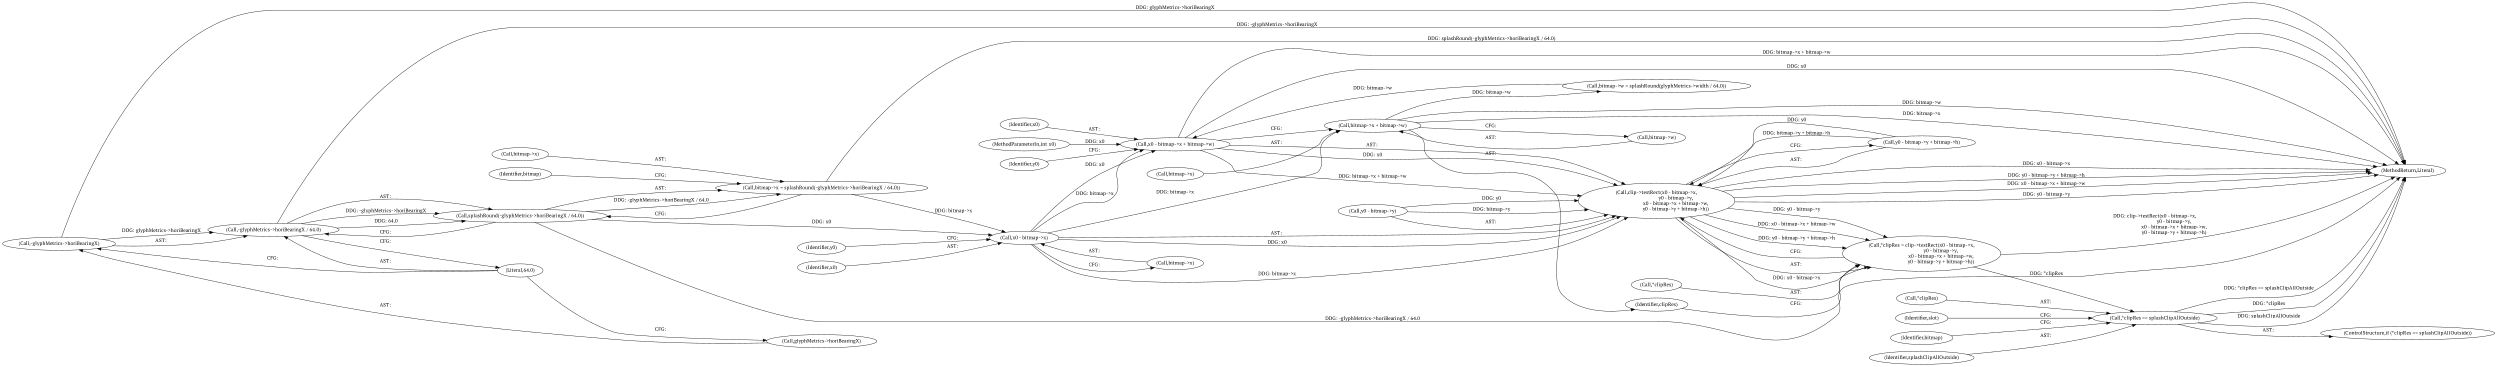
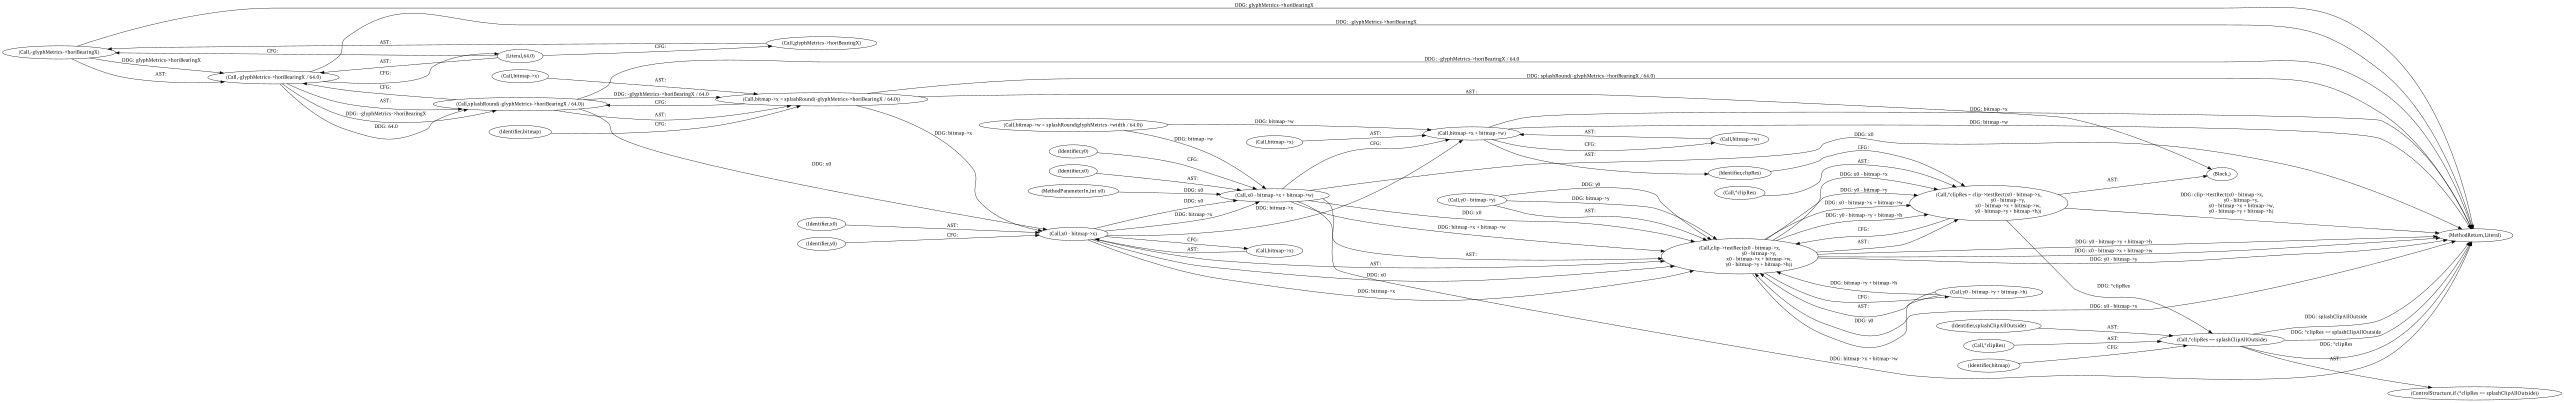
  digraph {
    fontname="PT Serif"
    rankdir=LR
    node [fontname="PT Serif"]
    edge [fontname="PT Serif"]
    n1 [label="(Call,-glyphMetrics->horiBearingX)"]
    n2 [label="(Call,-glyphMetrics->horiBearingX / 64.0)"]
    n3 [label="(MethodReturn,Literal)"]
    n4 [label="(Call,splashRound(-glyphMetrics->horiBearingX / 64.0))"]
    n5 [label="(Literal,64.0)"]
    n6 [label="(Call,glyphMetrics->horiBearingX)"]
    n7 [label="(Call,bitmap->x = splashRound(-glyphMetrics->horiBearingX / 64.0))"]
    n8 [label="(Call,x0 - bitmap->x)"]
+   n9 [label="(Block,)"]
    n10 [label="(Call,clip->testRect(x0 - bitmap->x,\n                            y0 - bitmap->y,\n                            x0 - bitmap->x + bitmap->w,\n                            y0 - bitmap->y + bitmap->h))"]
    n11 [label="(Call,x0 - bitmap->x + bitmap->w)"]
    n12 [label="(Call,bitmap->x + bitmap->w)"]
    n13 [label="(Call,bitmap->x)"]
    n14 [label="(Call,*clipRes = clip->testRect(x0 - bitmap->x,\n                            y0 - bitmap->y,\n                            x0 - bitmap->x + bitmap->w,\n                            y0 - bitmap->y + bitmap->h))"]
    n15 [label="(Call,y0 - bitmap->y + bitmap->h)"]
    n16 [label="(Call,bitmap->w)"]
    n17 [label="(Identifier,clipRes)"]
    n18 [label="(Call,*clipRes == splashClipAllOutside)"]
    n19 [label="(ControlStructure,if (*clipRes == splashClipAllOutside))"]
    n20 [label="(Identifier,splashClipAllOutside)"]
    n21 [label="(Identifier,bitmap)"]
    n22 [label="(Call,*clipRes)"]
    n23 [label="(Identifier,x0)"]
    n24 [label="(Call,*clipRes)"]
-   n25 [label="(Identifier,slot)"]
    n26 [label="(Call,y0 - bitmap->y)"]
    n27 [label="(Identifier,y0)"]
    n28 [label="(Identifier,x0)"]
    n29 [label="(Identifier,y0)"]
    n30 [label="(Identifier,bitmap)"]
    n31 [label="(MethodParameterIn,int x0)"]
    n32 [label="(Call,bitmap->x)"]
    n33 [label="(Call,bitmap->x)"]
    n34 [label="(Call,bitmap->w = splashRound(glyphMetrics->width / 64.0))"]
    n1 -> n2 [label="AST: "]
    n1 -> n2 [label="DDG: glyphMetrics->horiBearingX"]
    n1 -> n3 [label="DDG: glyphMetrics->horiBearingX"]
    n2 -> n3 [label="DDG: -glyphMetrics->horiBearingX"]
    n2 -> n4 [label="AST: "]
    n2 -> n4 [label="DDG: -glyphMetrics->horiBearingX"]
    n2 -> n4 [label="DDG: 64.0"]
    n2 -> n5 [label="CFG: "]
    n4 -> n2 [label="CFG: "]
    n4 -> n3 [label="DDG: -glyphMetrics->horiBearingX / 64.0"]
    n4 -> n7 [label="AST: "]
    n4 -> n7 [label="DDG: -glyphMetrics->horiBearingX / 64.0"]
    n4 -> n8 [label="DDG: x0"]
    n5 -> n1 [label="CFG: "]
    n5 -> n2 [label="AST: "]
    n5 -> n6 [label="CFG: "]
    n6 -> n1 [label="AST: "]
    n7 -> n3 [label="DDG: splashRound(-glyphMetrics->horiBearingX / 64.0)"]
    n7 -> n4 [label="CFG: "]
    n7 -> n8 [label="DDG: bitmap->x"]
+   n7 -> n9 [label="AST: "]
    n8 -> n10 [label="AST: "]
    n8 -> n10 [label="DDG: x0"]
    n8 -> n10 [label="DDG: bitmap->x"]
    n8 -> n11 [label="DDG: x0"]
    n8 -> n11 [label="DDG: bitmap->x"]
    n8 -> n12 [label="DDG: bitmap->x"]
    n8 -> n13 [label="CFG: "]
    n10 -> n3 [label="DDG: y0 - bitmap->y + bitmap->h"]
    n10 -> n3 [label="DDG: x0 - bitmap->x + bitmap->w"]
    n10 -> n3 [label="DDG: y0 - bitmap->y"]
    n10 -> n3 [label="DDG: x0 - bitmap->x"]
    n10 -> n14 [label="AST: "]
    n10 -> n14 [label="DDG: x0 - bitmap->x"]
    n10 -> n14 [label="DDG: y0 - bitmap->y"]
    n10 -> n14 [label="DDG: x0 - bitmap->x + bitmap->w"]
    n10 -> n14 [label="DDG: y0 - bitmap->y + bitmap->h"]
    n10 -> n15 [label="CFG: "]
    n11 -> n3 [label="DDG: bitmap->x + bitmap->w"]
    n11 -> n3 [label="DDG: x0"]
    n11 -> n10 [label="AST: "]
    n11 -> n10 [label="DDG: x0"]
    n11 -> n10 [label="DDG: bitmap->x + bitmap->w"]
    n11 -> n12 [label="CFG: "]
    n12 -> n3 [label="DDG: bitmap->x"]
    n12 -> n3 [label="DDG: bitmap->w"]
    n12 -> n16 [label="CFG: "]
    n12 -> n17 [label="AST: "]
    n13 -> n8 [label="AST: "]
    n14 -> n3 [label="DDG: clip->testRect(x0 - bitmap->x,\n                            y0 - bitmap->y,\n                            x0 - bitmap->x + bitmap->w,\n                            y0 - bitmap->y + bitmap->h)"]
+   n14 -> n9 [label="AST: "]
    n14 -> n10 [label="CFG: "]
    n14 -> n18 [label="DDG: *clipRes"]
    n15 -> n10 [label="AST: "]
    n15 -> n10 [label="DDG: y0"]
    n15 -> n10 [label="DDG: bitmap->y + bitmap->h"]
    n16 -> n12 [label="AST: "]
    n17 -> n14 [label="CFG: "]
    n18 -> n3 [label="DDG: splashClipAllOutside"]
    n18 -> n3 [label="DDG: *clipRes == splashClipAllOutside"]
    n18 -> n3 [label="DDG: *clipRes"]
    n18 -> n19 [label="AST: "]
    n20 -> n18 [label="AST: "]
    n21 -> n7 [label="CFG: "]
    n22 -> n14 [label="AST: "]
    n23 -> n8 [label="AST: "]
    n24 -> n18 [label="AST: "]
-   n25 -> n18 [label="CFG: "]
    n26 -> n10 [label="AST: "]
    n26 -> n10 [label="DDG: y0"]
    n26 -> n10 [label="DDG: bitmap->y"]
    n27 -> n11 [label="CFG: "]
    n28 -> n11 [label="AST: "]
    n29 -> n8 [label="CFG: "]
    n30 -> n18 [label="CFG: "]
    n31 -> n11 [label="DDG: x0"]
    n32 -> n12 [label="AST: "]
    n33 -> n7 [label="AST: "]
    n34 -> n11 [label="DDG: bitmap->w"]
-   n12 -> n34 [label="DDG: bitmap->w"]
+   n34 -> n12 [label="DDG: bitmap->w"]
  }
